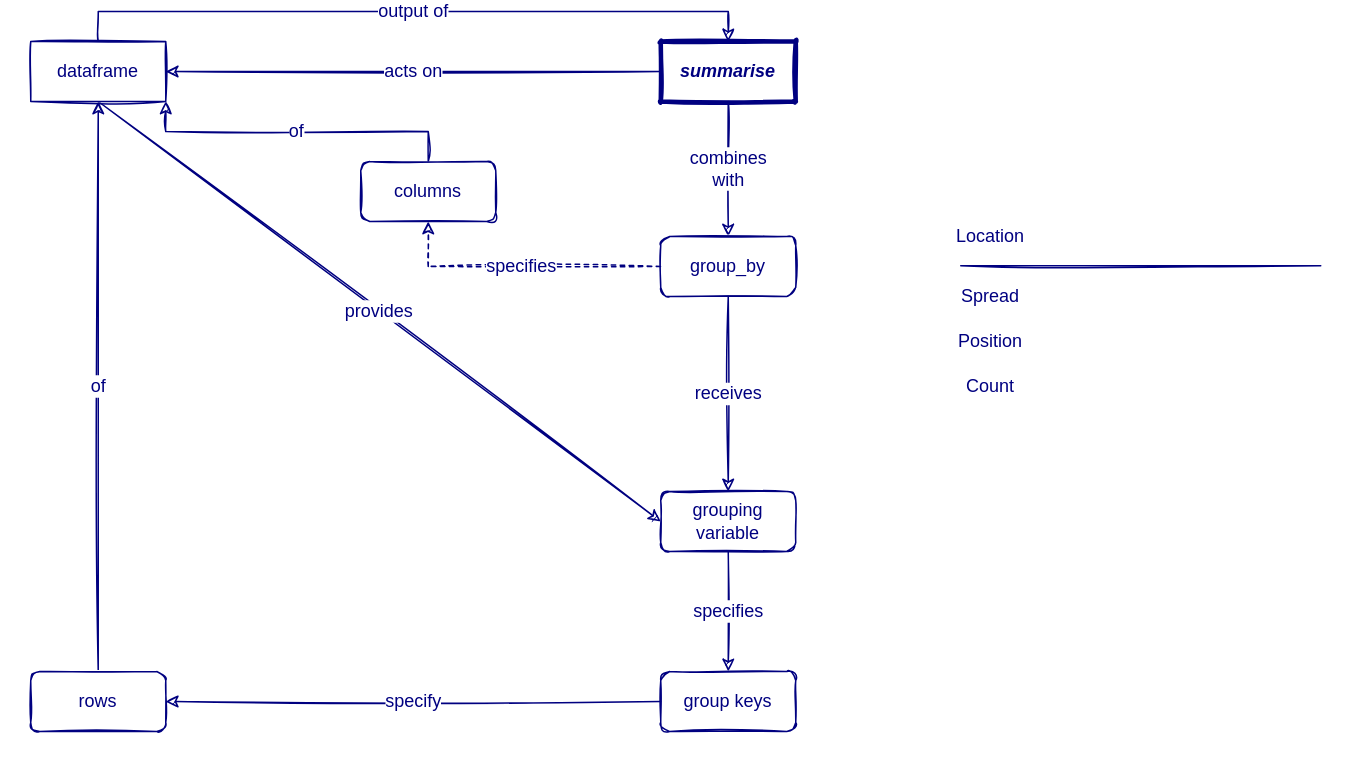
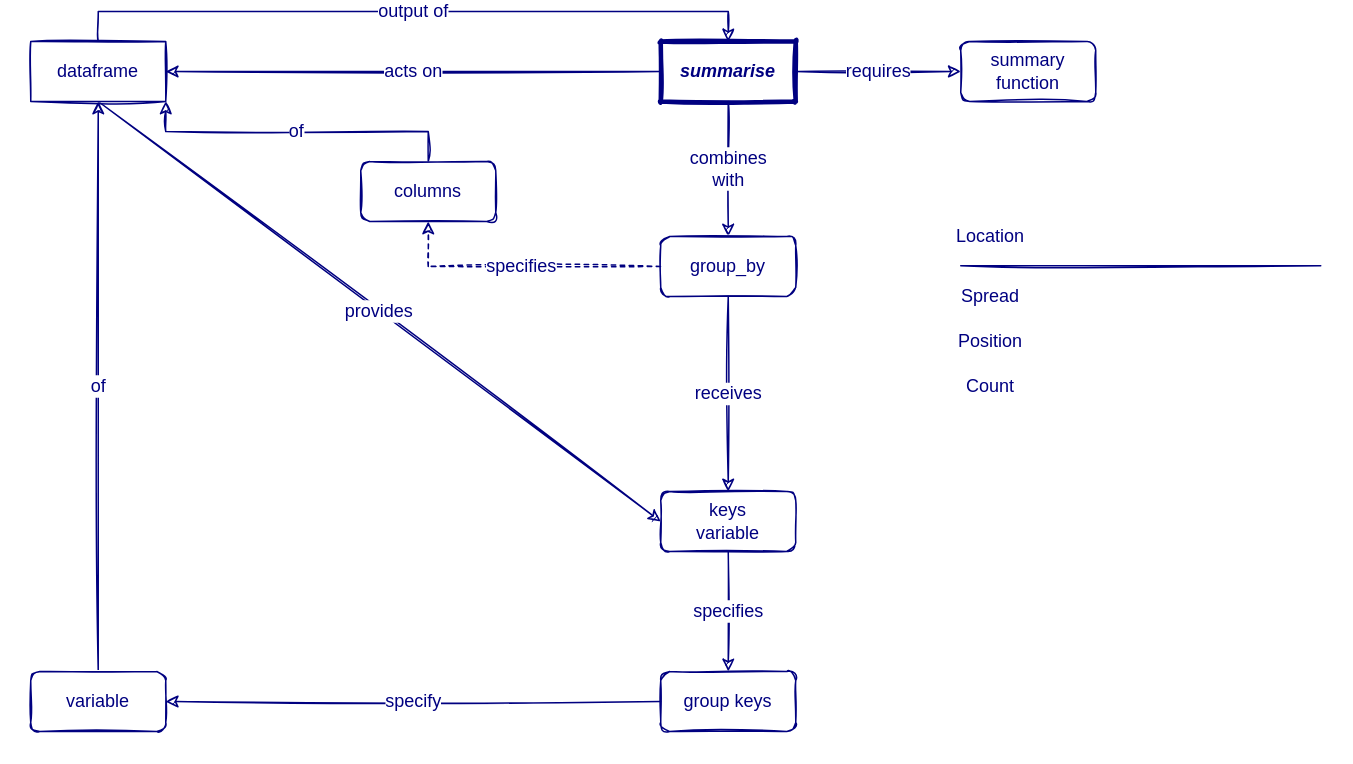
  <mxCell id="0" />
  <mxCell id="1" parent="0" />
  <mxCell id="2" value="&lt;div&gt;combines&lt;/div&gt;&lt;div&gt;with&lt;/div&gt;" style="edgeStyle=orthogonalEdgeStyle;rounded=0;sketch=1;orthogonalLoop=1;jettySize=auto;html=1;exitX=0.5;exitY=1;exitDx=0;exitDy=0;endArrow=classic;endFill=1;strokeColor=#000080;fontFamily=Helvetica;fontSize=12;fontColor=#000080;" edge="1" parent="1" source="5" target="13"><mxGeometry relative="1" as="geometry"><mxPoint x="723" y="300" as="targetPoint" /></mxGeometry></mxCell>
  <mxCell id="3" value="acts on" style="edgeStyle=none;rounded=0;sketch=1;orthogonalLoop=1;jettySize=auto;html=1;exitX=0;exitY=0.5;exitDx=0;exitDy=0;entryX=1;entryY=0.5;entryDx=0;entryDy=0;endArrow=classic;endFill=1;strokeColor=#000080;fontFamily=Helvetica;fontSize=12;fontColor=#000080;" edge="1" parent="1" source="5" target="9"><mxGeometry relative="1" as="geometry" /></mxCell>
+ <mxCell id="4" value="requires" style="edgeStyle=orthogonalEdgeStyle;rounded=0;sketch=1;orthogonalLoop=1;jettySize=auto;html=1;exitX=1;exitY=0.5;exitDx=0;exitDy=0;endArrow=classic;endFill=1;strokeColor=#000080;fontFamily=Helvetica;fontSize=12;fontColor=#000080;" edge="1" parent="1" source="5" target="10"><mxGeometry relative="1" as="geometry" /></mxCell>
  <mxCell id="5" value="&lt;div style=&quot;font-size: 12px;&quot;&gt;summarise&lt;/div&gt;" style="rounded=1;whiteSpace=wrap;html=1;sketch=1;strokeColor=#000080;fontFamily=Helvetica;strokeWidth=3;fontColor=#000080;fontStyle=3;fontSize=12;arcSize=0;" parent="1" vertex="1"><mxGeometry x="440" y="20" width="90" height="40" as="geometry" /></mxCell>
  <mxCell id="6" style="edgeStyle=orthogonalEdgeStyle;rounded=0;sketch=1;orthogonalLoop=1;jettySize=auto;html=1;exitX=1;exitY=0.5;exitDx=0;exitDy=0;entryX=1;entryY=0.5;entryDx=0;entryDy=0;strokeColor=#000080;fontFamily=Helvetica;fontColor=#000080;fontSize=12;" parent="1" source="9" target="9" edge="1"><mxGeometry relative="1" as="geometry" /></mxCell>
  <mxCell id="7" value="provides" style="edgeStyle=none;rounded=0;sketch=1;orthogonalLoop=1;jettySize=auto;html=1;exitX=0.5;exitY=1;exitDx=0;exitDy=0;entryX=0;entryY=0.5;entryDx=0;entryDy=0;endArrow=classic;endFill=1;strokeColor=#000080;fontFamily=Helvetica;fontSize=12;fontColor=#000080;" edge="1" parent="1" source="9" target="15"><mxGeometry relative="1" as="geometry" /></mxCell>
  <mxCell id="8" value="output of" style="edgeStyle=orthogonalEdgeStyle;rounded=0;sketch=1;orthogonalLoop=1;jettySize=auto;html=1;exitX=0.5;exitY=0;exitDx=0;exitDy=0;entryX=0.5;entryY=0;entryDx=0;entryDy=0;endArrow=classic;endFill=1;strokeColor=#000080;fontFamily=Helvetica;fontSize=12;fontColor=#000080;" edge="1" parent="1" source="9" target="5"><mxGeometry relative="1" as="geometry" /></mxCell>
  <mxCell id="9" value="&lt;div style=&quot;font-size: 12px;&quot;&gt;dataframe&lt;/div&gt;" style="whiteSpace=wrap;html=1;sketch=1;strokeColor=#000080;fontFamily=Helvetica;strokeWidth=1;fontColor=#000080;fontStyle=0;fontSize=12;rounded=0;" parent="1" vertex="1"><mxGeometry x="20" y="20" width="90" height="40" as="geometry" /></mxCell>
+ <mxCell id="10" value="summary function" style="whiteSpace=wrap;html=1;rounded=1;fontColor=#000080;fontStyle=0;strokeColor=#000080;strokeWidth=1;sketch=1;fontSize=12;" parent="1" vertex="1"><mxGeometry x="640" y="20" width="90" height="40" as="geometry" /></mxCell>
  <mxCell id="11" value="&lt;div&gt;receives&lt;/div&gt;" style="rounded=0;sketch=1;orthogonalLoop=1;jettySize=auto;html=1;endArrow=classic;endFill=1;strokeColor=#000080;fontFamily=Helvetica;fontSize=12;fontColor=#000080;entryX=0.5;entryY=0;entryDx=0;entryDy=0;" edge="1" parent="1" source="13" target="15"><mxGeometry relative="1" as="geometry" /></mxCell>
  <mxCell id="12" value="specifies" style="edgeStyle=orthogonalEdgeStyle;rounded=0;sketch=1;orthogonalLoop=1;jettySize=auto;html=1;exitX=0;exitY=0.5;exitDx=0;exitDy=0;endArrow=classic;endFill=1;strokeColor=#000080;fontFamily=Helvetica;fontSize=12;fontColor=#000080;dashed=1;" edge="1" parent="1" source="13" target="21"><mxGeometry relative="1" as="geometry" /></mxCell>
  <mxCell id="13" value="group_by" style="rounded=1;whiteSpace=wrap;html=1;sketch=1;strokeColor=#000080;strokeWidth=1;fontSize=12;fontColor=#000080;" vertex="1" parent="1"><mxGeometry x="440" y="150" width="90" height="40" as="geometry" /></mxCell>
  <mxCell id="14" value="specifies" style="edgeStyle=orthogonalEdgeStyle;rounded=0;sketch=1;orthogonalLoop=1;jettySize=auto;html=1;exitX=0.5;exitY=1;exitDx=0;exitDy=0;endArrow=classic;endFill=1;strokeColor=#000080;fontFamily=Helvetica;fontSize=12;fontColor=#000080;" edge="1" parent="1" source="15" target="19"><mxGeometry relative="1" as="geometry" /></mxCell>
- <mxCell id="15" value="&lt;div&gt;grouping&lt;/div&gt;&lt;div&gt;variable&lt;br&gt;&lt;/div&gt;" style="whiteSpace=wrap;html=1;rounded=1;fontColor=#000080;strokeColor=#000080;strokeWidth=1;sketch=1;" vertex="1" parent="1"><mxGeometry x="440" y="320" width="90" height="40" as="geometry" /></mxCell>
+ <mxCell id="15" value="&lt;div&gt;keys&lt;/div&gt;&lt;div&gt;variable&lt;br&gt;&lt;/div&gt;" style="whiteSpace=wrap;html=1;rounded=1;fontColor=#000080;strokeColor=#000080;strokeWidth=1;sketch=1;" vertex="1" parent="1"><mxGeometry x="440" y="320" width="90" height="40" as="geometry" /></mxCell>
  <mxCell id="16" value="of" style="edgeStyle=orthogonalEdgeStyle;rounded=0;sketch=1;orthogonalLoop=1;jettySize=auto;html=1;exitX=0.5;exitY=0;exitDx=0;exitDy=0;endArrow=classic;endFill=1;strokeColor=#000080;fontFamily=Helvetica;fontSize=12;fontColor=#000080;" edge="1" parent="1" source="17" target="9"><mxGeometry relative="1" as="geometry" /></mxCell>
- <mxCell id="17" value="rows" style="rounded=1;whiteSpace=wrap;html=1;sketch=1;strokeColor=#000080;strokeWidth=1;fontSize=12;fontColor=#000080;" vertex="1" parent="1"><mxGeometry x="20" y="440" width="90" height="40" as="geometry" /></mxCell>
+ <mxCell id="17" value="variable" style="rounded=1;whiteSpace=wrap;html=1;sketch=1;strokeColor=#000080;strokeWidth=1;fontSize=12;fontColor=#000080;" vertex="1" parent="1"><mxGeometry x="20" y="440" width="90" height="40" as="geometry" /></mxCell>
  <mxCell id="18" value="specify" style="edgeStyle=orthogonalEdgeStyle;rounded=0;sketch=1;orthogonalLoop=1;jettySize=auto;html=1;exitX=0;exitY=0.5;exitDx=0;exitDy=0;entryX=1;entryY=0.5;entryDx=0;entryDy=0;endArrow=classic;endFill=1;strokeColor=#000080;fontFamily=Helvetica;fontSize=12;fontColor=#000080;" edge="1" parent="1" source="19" target="17"><mxGeometry relative="1" as="geometry" /></mxCell>
  <mxCell id="19" value="group keys" style="rounded=1;whiteSpace=wrap;html=1;sketch=1;strokeColor=#000080;strokeWidth=1;fontSize=12;fontColor=#000080;" vertex="1" parent="1"><mxGeometry x="440" y="440" width="90" height="40" as="geometry" /></mxCell>
  <mxCell id="20" value="of" style="rounded=0;sketch=1;orthogonalLoop=1;jettySize=auto;html=1;exitX=0.5;exitY=0;exitDx=0;exitDy=0;entryX=1;entryY=1;entryDx=0;entryDy=0;endArrow=classic;endFill=1;strokeColor=#000080;fontFamily=Helvetica;fontSize=12;fontColor=#000080;edgeStyle=orthogonalEdgeStyle;" edge="1" parent="1" source="21" target="9"><mxGeometry relative="1" as="geometry"><mxPoint x="240" y="60" as="sourcePoint" /></mxGeometry></mxCell>
  <mxCell id="21" value="columns" style="rounded=1;whiteSpace=wrap;html=1;sketch=1;strokeColor=#000080;strokeWidth=1;fontSize=12;fontColor=#000080;" vertex="1" parent="1"><mxGeometry x="240" y="100" width="90" height="40" as="geometry" /></mxCell>
  <mxCell id="22" value="" style="endArrow=none;html=1;strokeColor=#000080;fontFamily=Helvetica;fontSize=12;fontColor=#000080;sketch=1;" edge="1" parent="1"><mxGeometry width="50" height="50" relative="1" as="geometry"><mxPoint x="640" y="169.5" as="sourcePoint" /><mxPoint x="880" y="169.5" as="targetPoint" /></mxGeometry></mxCell>
  <mxCell id="23" value="Location" style="text;html=1;strokeColor=none;fillColor=none;align=center;verticalAlign=middle;whiteSpace=wrap;rounded=0;sketch=1;fontSize=12;fontColor=#000080;" vertex="1" parent="1"><mxGeometry x="640" y="140" width="40" height="20" as="geometry" /></mxCell>
  <mxCell id="24" value="Spread" style="text;html=1;strokeColor=none;fillColor=none;align=center;verticalAlign=middle;whiteSpace=wrap;rounded=0;sketch=1;fontSize=12;fontColor=#000080;" vertex="1" parent="1"><mxGeometry x="640" y="180" width="40" height="20" as="geometry" /></mxCell>
  <mxCell id="25" value="Position" style="text;html=1;strokeColor=none;fillColor=none;align=center;verticalAlign=middle;whiteSpace=wrap;rounded=0;sketch=1;fontSize=12;fontColor=#000080;" vertex="1" parent="1"><mxGeometry x="640" y="210" width="40" height="20" as="geometry" /></mxCell>
  <mxCell id="26" value="Count" style="text;html=1;strokeColor=none;fillColor=none;align=center;verticalAlign=middle;whiteSpace=wrap;rounded=0;sketch=1;fontSize=12;fontColor=#000080;" vertex="1" parent="1"><mxGeometry x="640" y="240" width="40" height="20" as="geometry" /></mxCell>
